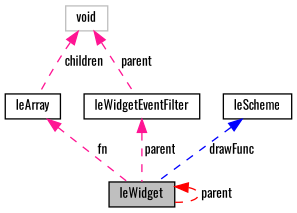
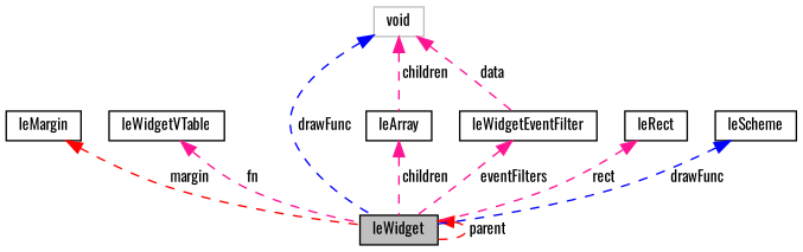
  digraph {
    fontname=Oswald
    node [color=black fillcolor=white fontname=Oswald fontsize=10 shape=record style=filled]
    edge [color=deeppink dir=back fontname=Oswald fontsize=10 labelfontname=Helvetica labelfontsize=10 style=dashed]
    n1 [fillcolor=grey75 fontcolor=black height=0.2 label=leWidget width=0.4]
+   n2 [height=0.2 label=leMargin width=0.4]
+   n3 [height=0.2 label=leWidgetVTable width=0.4]
    n4 [color=grey75 height=0.2 label=void width=0.4]
    n5 [height=0.2 label=leArray width=0.4]
    n6 [height=0.2 label=leWidgetEventFilter width=0.4]
+   n7 [height=0.2 label=leRect width=0.4]
    n8 [height=0.2 label=leScheme width=0.4]
    n1 -> n1 [color=red label=" parent"]
+   n2 -> n1 [color=red label=" margin"]
+   n3 -> n1 [label=" fn"]
+   n4 -> n1 [color=blue label=" drawFunc"]
    n4 -> n5 [label=" children"]
-   n4 -> n6 [label=" parent"]
-   n5 -> n1 [label=" fn"]
-   n6 -> n1 [label=" parent"]
+   n4 -> n6 [label=" data"]
+   n5 -> n1 [label=" children"]
+   n6 -> n1 [label=" eventFilters"]
+   n7 -> n1 [label=" rect"]
    n8 -> n1 [color=blue label=" drawFunc"]
  }
